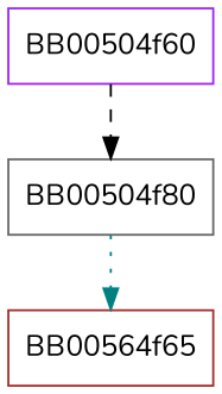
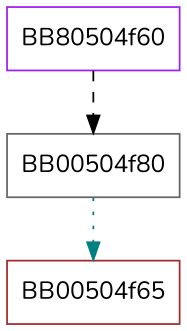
  digraph {
    fontname=Nunito
    splines=ortho
    node [fontname=Nunito shape=box]
    edge [fontname=Nunito]
-   BB00504f60 [color=purple]
+   BB00504f60 [color=purple label=BB80504f60]
    BB00504f80 [color=gray40]
-   BB00504f65 [color=brown label=BB00564f65]
+   BB00504f65 [color=brown]
    BB00504f60 -> BB00504f80 [color=black style=dashed]
    BB00504f80 -> BB00504f65 [color=teal style=dotted]
  }
